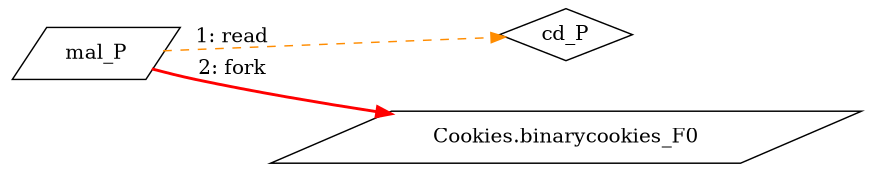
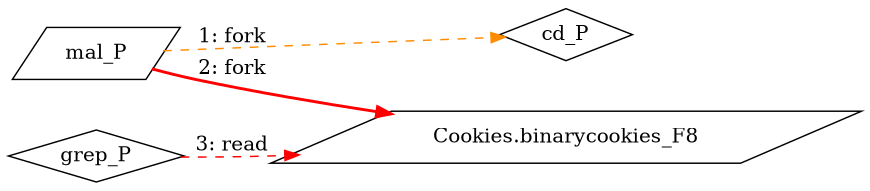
  digraph {
    engine=neato
    fixedsize=false
    fontsize=10
    nodesep=0.3
    rankdir=LR
    ranksep=0
    splines=true
    node [node_type=Process shape=diamond]
    edge [color=red style=dashed]
    cd_P
    mal_P [shape=parallelogram]
-   "Cookies.binarycookies_F0" [node_type=File shape=parallelogram]
-   mal_P -> cd_P [color=darkorange label="1: read"]
+   "Cookies.binarycookies_F0" [node_type=File shape=parallelogram label="Cookies.binarycookies_F8"]
+   grep_P
+   mal_P -> cd_P [color=darkorange label="1: fork"]
    mal_P -> "Cookies.binarycookies_F0" [label="2: fork" style=bold]
+   grep_P -> "Cookies.binarycookies_F0" [label="3: read"]
  }
